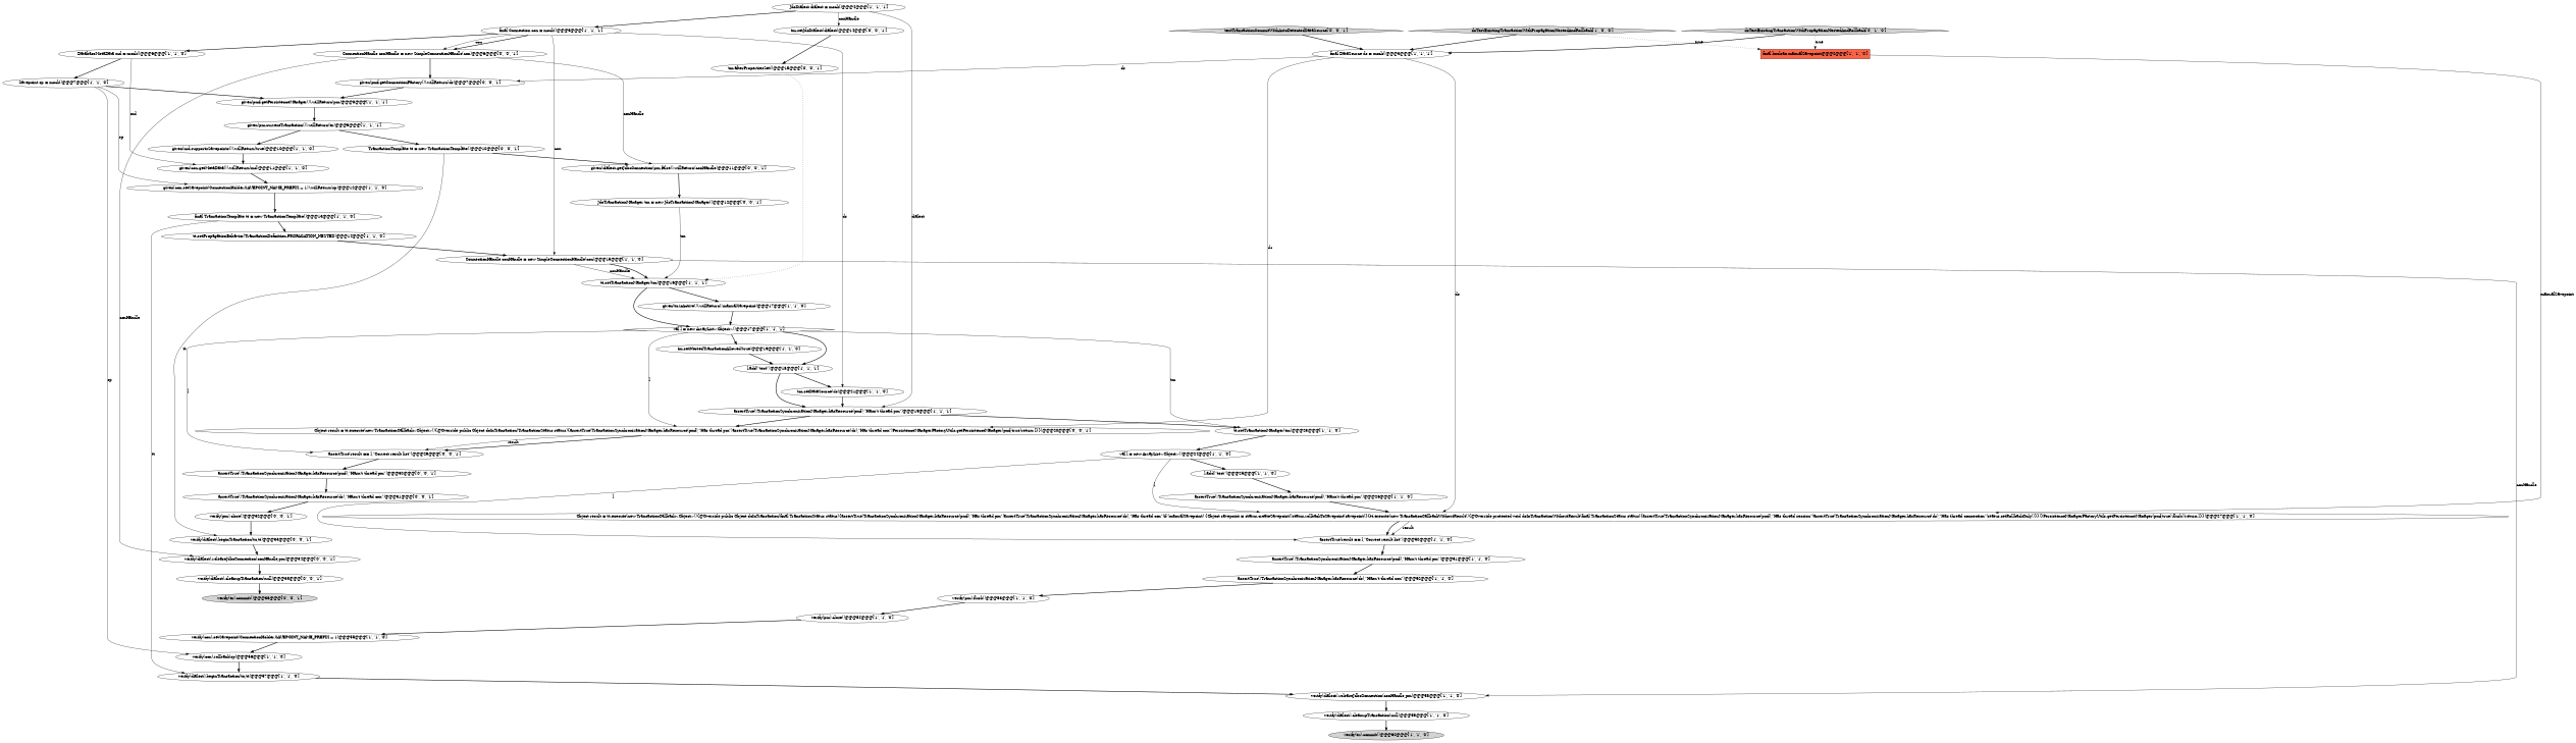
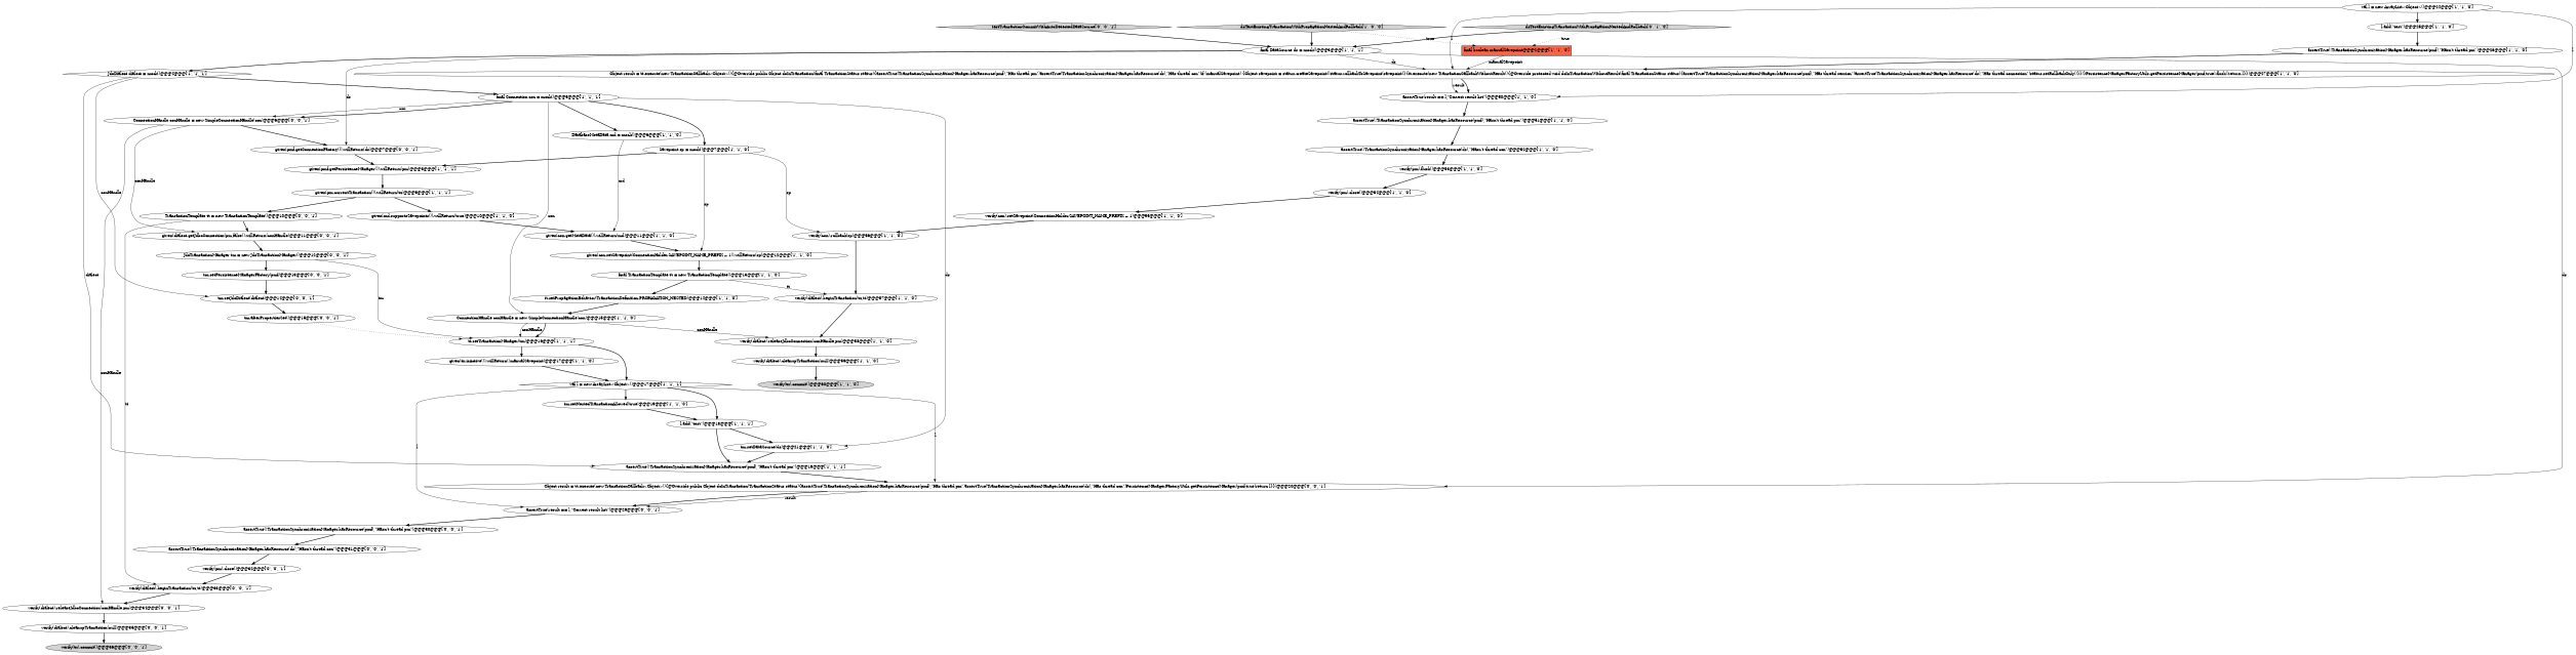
  digraph {
    node [fillcolor=white shape=ellipse style=filled]
    edge [style=bold]
    n1 [label="given(pmf.getPersistenceManager()).willReturn(pm)@@@8@@@['1', '1', '1']"]
    n2 [label="given(pm.currentTransaction()).willReturn(tx)@@@9@@@['1', '1', '1']"]
    n3 [label="given(md.supportsSavepoints()).willReturn(true)@@@10@@@['1', '1', '0']"]
    n4 [label="TransactionTemplate tt = new TransactionTemplate()@@@10@@@['0', '0', '1']"]
    n5 [label="assertTrue(result == l,\"Correct result list\")@@@29@@@['0', '0', '1']"]
    n6 [label="assertTrue(!TransactionSynchronizationManager.hasResource(pmf),\"Hasn't thread pm\")@@@30@@@['0', '0', '1']"]
    n7 [label="assertTrue(!TransactionSynchronizationManager.hasResource(ds),\"Hasn't thread con\")@@@31@@@['0', '0', '1']"]
    n8 [label="DatabaseMetaData md = mock()@@@6@@@['1', '1', '0']"]
    n9 [label="Savepoint sp = mock()@@@7@@@['1', '1', '0']"]
    n10 [label="given(con.getMetaData()).willReturn(md)@@@11@@@['1', '1', '0']"]
    n11 [label="given(con.setSavepoint(ConnectionHolder.SAVEPOINT_NAME_PREFIX + 1)).willReturn(sp)@@@12@@@['1', '1', '0']"]
    n12 [label="verify(con).rollback(sp)@@@56@@@['1', '1', '0']"]
    n13 [fillcolor=lightgray label="verify(tx).commit()@@@60@@@['1', '1', '0']"]
+   n14 [label="tm.setPersistenceManagerFactory(pmf)@@@13@@@['0', '0', '1']"]
    n15 [label="tm.setJdoDialect(dialect)@@@14@@@['0', '0', '1']"]
    n16 [label="tm.afterPropertiesSet()@@@15@@@['0', '0', '1']"]
    n17 [label="JdoTransactionManager tm = new JdoTransactionManager()@@@12@@@['0', '0', '1']"]
    n18 [label="tt.setTransactionManager(tm)@@@16@@@['1', '1', '1']"]
    n19 [label="val l = new ArrayList<Object>()@@@17@@@['1', '1', '1']" shape=diamond]
    n20 [label="given(tx.isActive()).willReturn(!manualSavepoint)@@@17@@@['1', '1', '0']"]
    n21 [label="verify(dialect).beginTransaction(tx,tt)@@@33@@@['0', '0', '1']"]
    n22 [label="verify(dialect).releaseJdbcConnection(conHandle,pm)@@@34@@@['0', '0', '1']"]
    n23 [label="verify(dialect).cleanupTransaction(null)@@@35@@@['0', '0', '1']"]
    n24 [label="verify(dialect).releaseJdbcConnection(conHandle,pm)@@@58@@@['1', '1', '0']"]
    n25 [label="verify(dialect).cleanupTransaction(null)@@@59@@@['1', '1', '0']"]
    n26 [label="final TransactionTemplate tt = new TransactionTemplate()@@@13@@@['1', '1', '0']"]
    n27 [label="verify(dialect).beginTransaction(tx,tt)@@@57@@@['1', '1', '0']"]
    n28 [label="tt.setPropagationBehavior(TransactionDefinition.PROPAGATION_NESTED)@@@14@@@['1', '1', '0']"]
    n29 [label="Object result = tt.execute(new TransactionCallback<Object>(){@Override public Object doInTransaction(TransactionStatus status){assertTrue(TransactionSynchronizationManager.hasResource(pmf),\"Has thread pm\")assertTrue(TransactionSynchronizationManager.hasResource(ds),\"Has thread con\")PersistenceManagerFactoryUtils.getPersistenceManager(pmf,true)return l}})@@@20@@@['0', '0', '1']"]
    n30 [fillcolor=lightgray label="verify(tx).commit()@@@36@@@['0', '0', '1']"]
    n31 [label="l.add(\"test\")@@@25@@@['1', '1', '0']"]
    n32 [label="assertTrue(!TransactionSynchronizationManager.hasResource(pmf),\"Hasn't thread pm\")@@@26@@@['1', '1', '0']"]
    n33 [label="Object result = tt.execute(new TransactionCallback<Object>(){@Override public Object doInTransaction(final TransactionStatus status){assertTrue(TransactionSynchronizationManager.hasResource(pmf),\"Has thread pm\")assertTrue(TransactionSynchronizationManager.hasResource(ds),\"Has thread con\")if (manualSavepoint) {Object savepoint = status.createSavepoint()status.rollbackToSavepoint(savepoint)}{tt.execute(new TransactionCallbackWithoutResult(){@Override protected void doInTransactionWithoutResult(final TransactionStatus status){assertTrue(TransactionSynchronizationManager.hasResource(pmf),\"Has thread session\")assertTrue(TransactionSynchronizationManager.hasResource(ds),\"Has thread connection\")status.setRollbackOnly()}})}PersistenceManagerFactoryUtils.getPersistenceManager(pmf,true).flush()return l}})@@@27@@@['1', '1', '0']"]
    n34 [label="assertTrue(result == l,\"Correct result list\")@@@50@@@['1', '1', '0']"]
-   n35 [label="JdoDialect dialect = mock()@@@4@@@['1', '1', '1']"]
+   n35 [label="JdoDialect dialect = mock()@@@4@@@['1', '1', '1']" shape=diamond]
    n36 [label="final Connection con = mock()@@@5@@@['1', '1', '1']"]
    n37 [label="assertTrue(!TransactionSynchronizationManager.hasResource(pmf),\"Hasn't thread pm\")@@@19@@@['1', '1', '1']"]
    n38 [label="tm.setDataSource(ds)@@@21@@@['1', '1', '0']"]
    n39 [label="ConnectionHandle conHandle = new SimpleConnectionHandle(con)@@@15@@@['1', '1', '0']"]
    n40 [label="ConnectionHandle conHandle = new SimpleConnectionHandle(con)@@@6@@@['0', '0', '1']"]
-   n41 [label="tt.setTransactionManager(tm)@@@23@@@['1', '1', '0']"]
    n42 [label="verify(pm).flush()@@@53@@@['1', '1', '0']"]
    n43 [label="verify(pm).close()@@@54@@@['1', '1', '0']"]
    n44 [label="verify(con).setSavepoint(ConnectionHolder.SAVEPOINT_NAME_PREFIX + 1)@@@55@@@['1', '1', '0']"]
    n45 [fillcolor=tomato label="final boolean manualSavepoint@@@2@@@['1', '1', '0']" shape=box]
    n46 [fillcolor=lightgray label="testTransactionCommitWithAutoDetectedDataSource['0', '0', '1']" shape=diamond]
    n47 [label="final DataSource ds = mock()@@@3@@@['1', '1', '1']"]
    n48 [label="given(pmf.getConnectionFactory()).willReturn(ds)@@@7@@@['0', '0', '1']"]
    n49 [label="assertTrue(!TransactionSynchronizationManager.hasResource(pmf),\"Hasn't thread pm\")@@@51@@@['1', '1', '0']"]
    n50 [label="assertTrue(!TransactionSynchronizationManager.hasResource(ds),\"Hasn't thread con\")@@@52@@@['1', '1', '0']"]
    n51 [label="given(dialect.getJdbcConnection(pm,false)).willReturn(conHandle)@@@11@@@['0', '0', '1']"]
    n52 [label="l.add(\"test\")@@@18@@@['1', '1', '1']"]
    n53 [label="verify(pm).close()@@@32@@@['0', '0', '1']"]
    n54 [fillcolor=lightgray label="doTestExistingTransactionWithPropagationNestedAndRollback['0', '1', '0']" shape=diamond]
    n55 [label="tm.setNestedTransactionAllowed(true)@@@19@@@['1', '1', '0']"]
    n56 [label="val l = new ArrayList<Object>()@@@24@@@['1', '1', '0']"]
    n57 [fillcolor=lightgray label="doTestExistingTransactionWithPropagationNestedAndRollback['1', '0', '0']" shape=diamond]
    n1 -> n2
    n2 -> n3
    n2 -> n4
    n3 -> n10
    n4 -> n21 [label=tt style=solid]
    n4 -> n51
    n5 -> n6
    n6 -> n7
    n7 -> n53
-   n8 -> n9
+   n36 -> n9
    n8 -> n10 [label=md style=solid]
    n9 -> n1
    n9 -> n11 [label=sp style=solid]
    n9 -> n12 [label=sp style=solid]
    n10 -> n11
    n11 -> n26
    n12 -> n27
+   n14 -> n15
    n15 -> n16
    n16 -> n18 [style=dotted]
+   n17 -> n14
    n17 -> n18 [label=tm style=solid]
    n18 -> n19
    n18 -> n20
    n19 -> n5 [label=l style=solid]
    n19 -> n29 [label=l style=solid]
-   n19 -> n41 [label=tm style=solid]
    n19 -> n52
    n19 -> n55
    n20 -> n19
    n21 -> n22
    n22 -> n23
    n23 -> n30
    n24 -> n25
    n25 -> n13
    n26 -> n27 [label=tt style=solid]
    n26 -> n28
    n27 -> n24
    n28 -> n39
    n29 -> n5 [label=result style=solid]
    n29 -> n5
    n31 -> n32
    n32 -> n33
    n33 -> n34
    n33 -> n34 [label=result style=solid]
    n34 -> n49
    n35 -> n15 [label=conHandle style=solid]
    n35 -> n36
    n35 -> n37 [label=dialect style=solid]
    n36 -> n8
    n36 -> n38 [label=ds style=solid]
    n36 -> n39 [label=con style=solid]
    n36 -> n40
    n36 -> n40 [label=con style=solid]
    n37 -> n29
-   n37 -> n41
    n38 -> n37
    n39 -> n18 [label=conHandle style=solid]
    n39 -> n18
    n39 -> n24 [label=conHandle style=solid]
    n40 -> n22 [label=conHandle style=solid]
    n40 -> n48
    n40 -> n51 [label=conHandle style=solid]
-   n41 -> n56
    n42 -> n43
    n43 -> n44
    n44 -> n12
    n45 -> n33 [label=manualSavepoint style=solid]
    n46 -> n47
    n47 -> n29 [label=ds style=solid]
    n47 -> n33 [label=ds style=solid]
+   n47 -> n35
    n47 -> n48 [label=ds style=solid]
    n48 -> n1
    n49 -> n50
    n50 -> n42
    n51 -> n17
    n52 -> n37
    n52 -> n38
    n53 -> n21
    n54 -> n45 [label=true style=dotted]
    n54 -> n47
    n55 -> n52
    n56 -> n31
    n56 -> n33 [label=l style=solid]
    n56 -> n34 [label=l style=solid]
    n57 -> n45 [label=true style=dotted]
    n57 -> n47
  }
